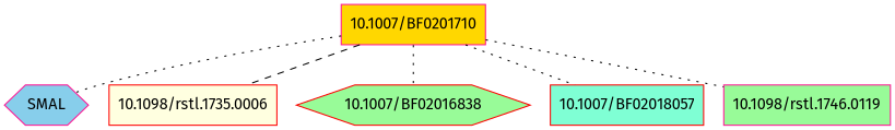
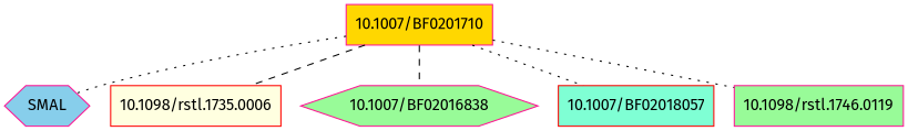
  strict graph {
    fontname="Fira Sans"
    node [color=deeppink fillcolor=palegreen fontname="Fira Sans" shape=box style=filled]
    edge [fontname="Fira Sans" style=dotted]
    "10.1007/BF0201710" [fillcolor=gold]
    SMAL [fillcolor=skyblue shape=hexagon]
    "10.1098/rstl.1735.0006" [color=red fillcolor=lightyellow]
-   "10.1007/BF02016838" [color=red shape=hexagon]
+   "10.1007/BF02016838" [shape=hexagon]
    "10.1007/BF02018057" [color=red fillcolor=aquamarine]
    "10.1098/rstl.1746.0119"
    "10.1007/BF0201710" -- SMAL
    "10.1007/BF0201710" -- "10.1098/rstl.1735.0006" [style=dashed]
-   "10.1007/BF0201710" -- "10.1007/BF02016838"
+   "10.1007/BF0201710" -- "10.1007/BF02016838" [style=dashed]
    "10.1007/BF0201710" -- "10.1007/BF02018057"
    "10.1007/BF0201710" -- "10.1098/rstl.1746.0119"
  }
